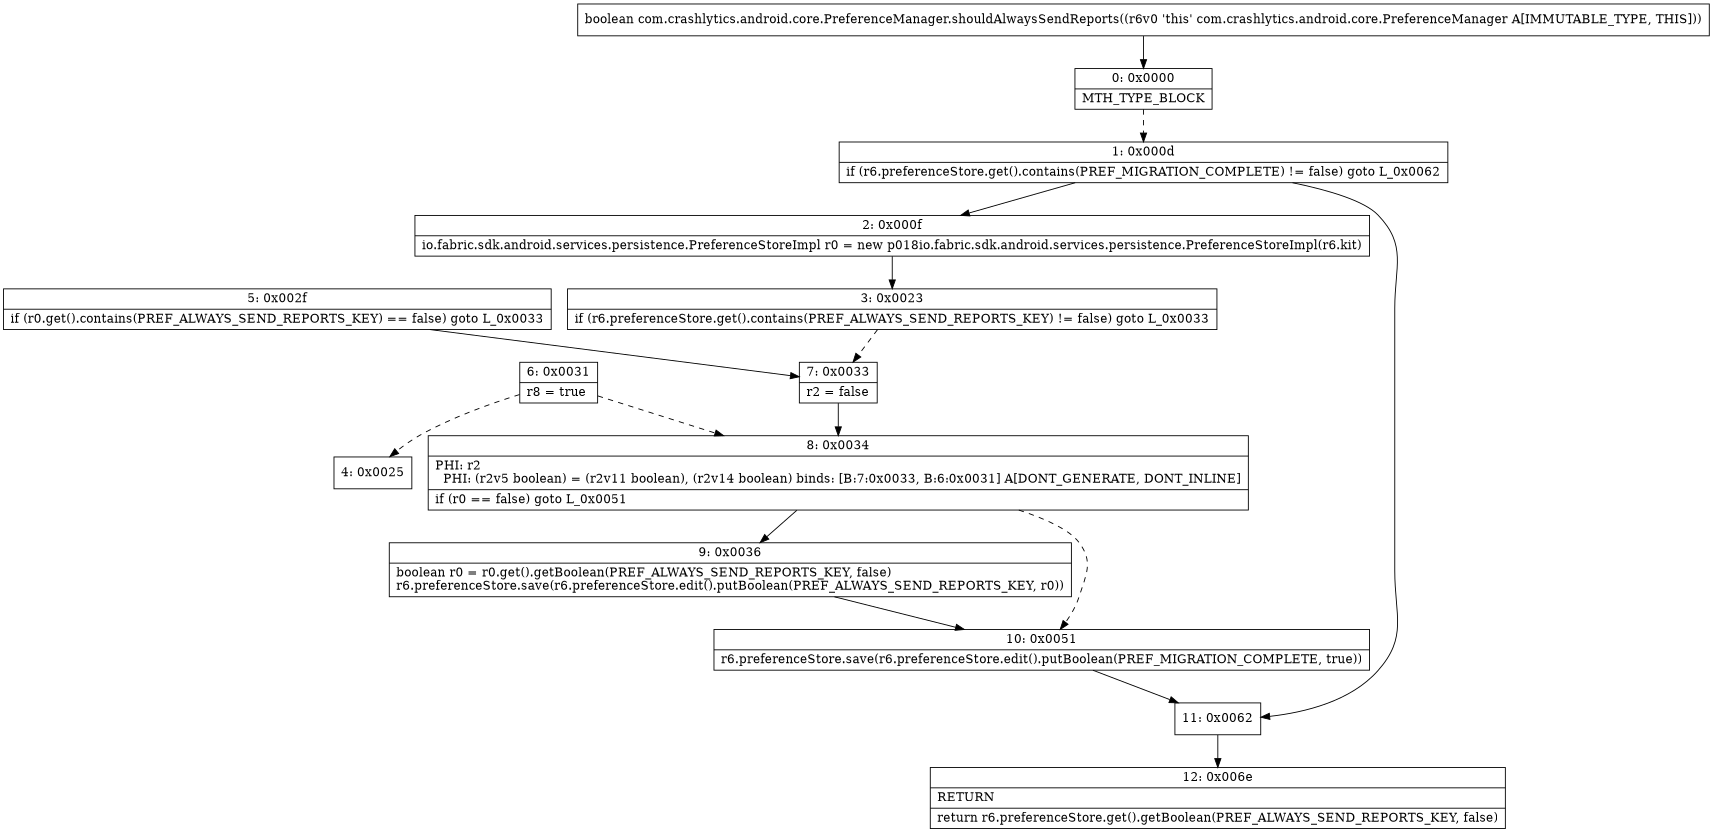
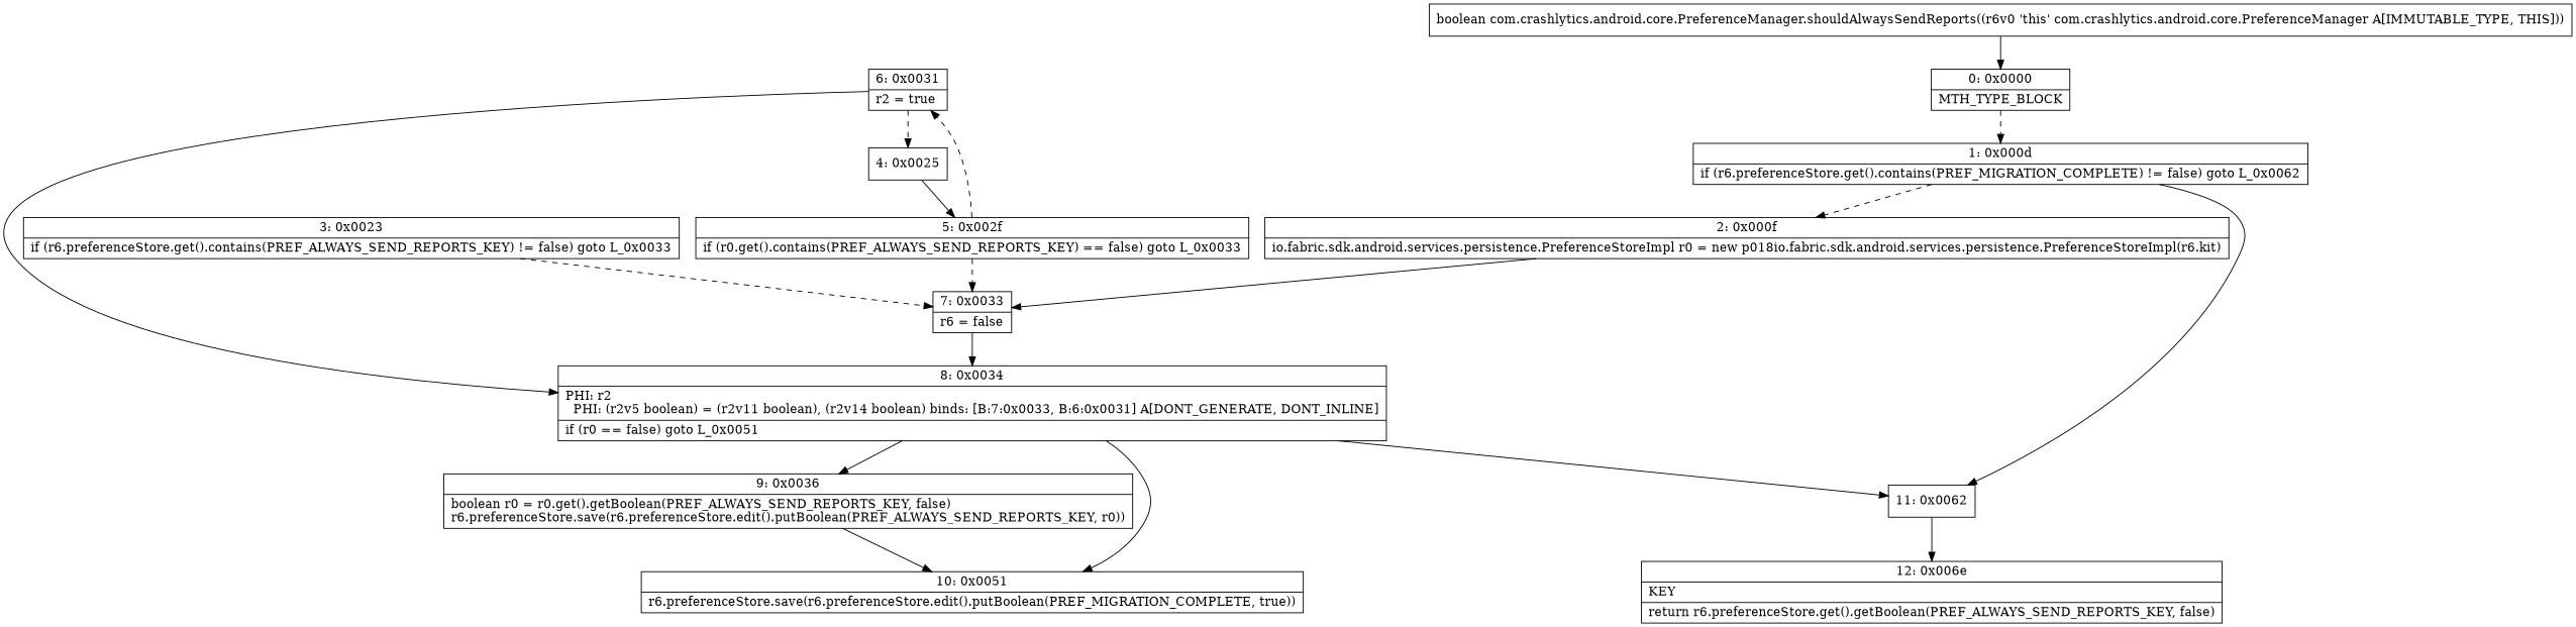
  digraph {
    node [shape=record]
    n1 [label="{0\:\ 0x0000|MTH_TYPE_BLOCK\l}"]
    n2 [label="{1\:\ 0x000d|if (r6.preferenceStore.get().contains(PREF_MIGRATION_COMPLETE) != false) goto L_0x0062\l}"]
    n3 [label="{2\:\ 0x000f|io.fabric.sdk.android.services.persistence.PreferenceStoreImpl r0 = new p018io.fabric.sdk.android.services.persistence.PreferenceStoreImpl(r6.kit)\l}"]
    n4 [label="{11\:\ 0x0062}"]
    n5 [label="{3\:\ 0x0023|if (r6.preferenceStore.get().contains(PREF_ALWAYS_SEND_REPORTS_KEY) != false) goto L_0x0033\l}"]
-   n6 [label="{12\:\ 0x006e|RETURN\l|return r6.preferenceStore.get().getBoolean(PREF_ALWAYS_SEND_REPORTS_KEY, false)\l}"]
-   n7 [label="{7\:\ 0x0033|r2 = false\l}"]
+   n6 [label="{12\:\ 0x006e|KEY\l|return r6.preferenceStore.get().getBoolean(PREF_ALWAYS_SEND_REPORTS_KEY, false)\l}"]
+   n7 [label="{7\:\ 0x0033|r6 = false\l}"]
    n8 [label="{4\:\ 0x0025}"]
    n9 [label="{5\:\ 0x002f|if (r0.get().contains(PREF_ALWAYS_SEND_REPORTS_KEY) == false) goto L_0x0033\l}"]
    n10 [label="{8\:\ 0x0034|PHI: r2 \l  PHI: (r2v5 boolean) = (r2v11 boolean), (r2v14 boolean) binds: [B:7:0x0033, B:6:0x0031] A[DONT_GENERATE, DONT_INLINE]\l|if (r0 == false) goto L_0x0051\l}"]
-   n11 [label="{6\:\ 0x0031|r8 = true\l}"]
+   n11 [label="{6\:\ 0x0031|r2 = true\l}"]
    n12 [label="{9\:\ 0x0036|boolean r0 = r0.get().getBoolean(PREF_ALWAYS_SEND_REPORTS_KEY, false)\lr6.preferenceStore.save(r6.preferenceStore.edit().putBoolean(PREF_ALWAYS_SEND_REPORTS_KEY, r0))\l}"]
    n13 [label="{10\:\ 0x0051|r6.preferenceStore.save(r6.preferenceStore.edit().putBoolean(PREF_MIGRATION_COMPLETE, true))\l}"]
    n14 [label="{boolean com.crashlytics.android.core.PreferenceManager.shouldAlwaysSendReports((r6v0 'this' com.crashlytics.android.core.PreferenceManager A[IMMUTABLE_TYPE, THIS])) }"]
    n1 -> n2 [style=dashed]
-   n2 -> n3 [style=solid]
+   n2 -> n3 [style=dashed]
    n2 -> n4
-   n3 -> n5
+   n3 -> n7
    n4 -> n6
    n5 -> n7 [style=dashed]
    n7 -> n10
-   n9 -> n7
+   n8 -> n9
+   n9 -> n7 [style=dashed]
+   n9 -> n11 [style=dashed]
    n10 -> n12 [style=solid]
-   n10 -> n13 [style=dashed]
+   n10 -> n13
    n11 -> n8 [style=dashed]
-   n11 -> n10 [style=dashed]
+   n11 -> n10
    n12 -> n13
-   n13 -> n4
+   n10 -> n4
    n14 -> n1
  }
